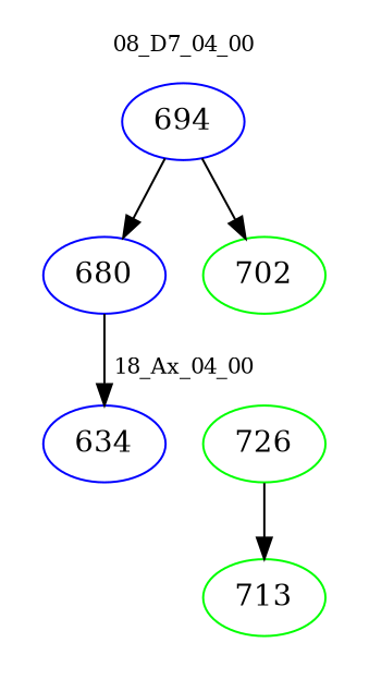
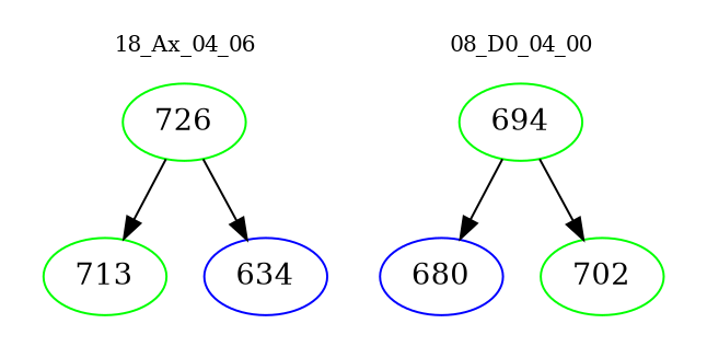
  digraph {
    node [color=green]
    edge [color=black]
    n1 [label=726]
    n2 [label=713]
    n3 [color=blue label=634]
-   n4 [color=blue label=694]
+   n4 [label=694]
    n5 [color=blue label=680]
    n6 [label=702]
    subgraph cluster_1 {
      color=white
      fontsize=10
-     label="18_Ax_04_00"
+     label="18_Ax_04_06"
      n1
      n2
      n3
    }
    subgraph cluster_2 {
      color=white
      fontsize=10
-     label="08_D7_04_00"
+     label="08_D0_04_00"
      n4
      n5
      n6
    }
    n1 -> n2
-   n5 -> n3
+   n1 -> n3
    n4 -> n5
    n4 -> n6
  }
